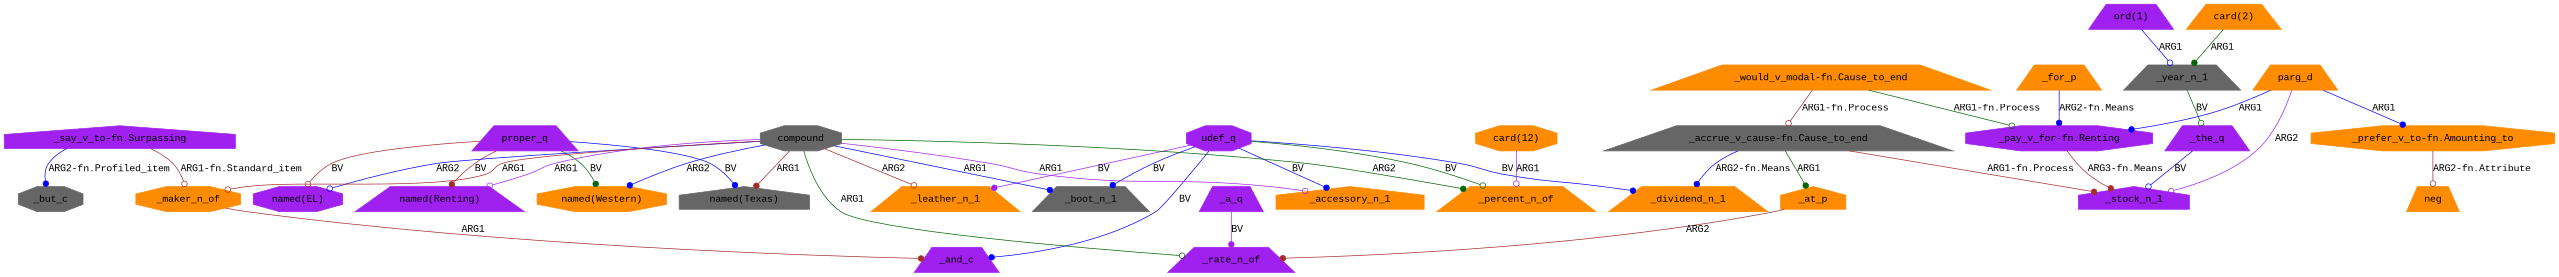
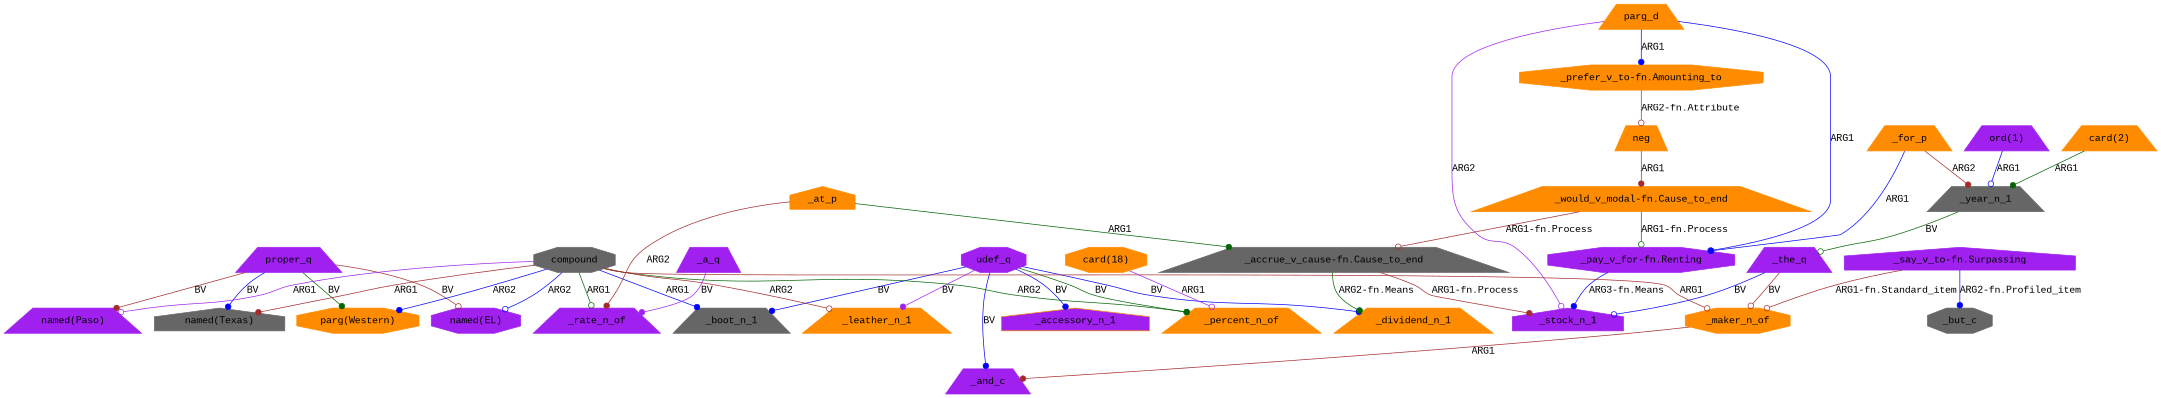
  digraph {
    fontname="Liberation Mono"
    node [color=darkorange fontname="Liberation Mono" shape=trapezium style=filled]
    edge [arrowhead=dot color=blue fontname="Liberation Mono"]
    proper_q [color=purple]
    "named(Texas)" [color=gray40 shape=house]
-   "named(Western)" [shape=octagon]
+   "named(Western)" [shape=octagon label="parg(Western)"]
    "named(EL)" [color=purple shape=octagon]
-   "named(Paso)" [color=purple label="named(Renting)"]
+   "named(Paso)" [color=purple]
    udef_q [color=purple shape=octagon]
    _dividend_n_1
-   _accessory_n_1 [shape=house]
+   _accessory_n_1 [shape=house fillcolor=purple]
    _and_c [color=purple]
    _boot_n_1 [color=gray40]
    _percent_n_of
    _leather_n_1
    "_say_v_to-fn.Surpassing" [color=purple shape=house]
    _maker_n_of [shape=octagon]
    _but_c [color=gray40 shape=octagon]
    "_pay_v_for-fn.Renting" [color=purple shape=octagon]
    parg_d
    "_prefer_v_to-fn.Amounting_to" [shape=octagon]
    _stock_n_1 [color=purple shape=house]
    neg
    "_accrue_v_cause-fn.Cause_to_end" [color=gray40]
    compound [color=gray40 shape=octagon]
    _rate_n_of [color=purple]
    _for_p
    _year_n_1 [color=gray40]
    _the_q [color=purple]
    "ord(1)" [color=purple]
-   "card(12)" [shape=octagon]
+   "card(12)" [shape=octagon label="card(18)"]
    "_would_v_modal-fn.Cause_to_end"
    _at_p [shape=house]
    "card(2)"
    _a_q [color=purple]
    proper_q -> "named(Texas)" [label=BV]
    proper_q -> "named(Western)" [color=darkgreen label=BV]
    proper_q -> "named(EL)" [arrowhead=odot color=brown label=BV]
    proper_q -> "named(Paso)" [color=brown label=BV]
    udef_q -> _dividend_n_1 [label=BV]
    udef_q -> _accessory_n_1 [label=BV]
    udef_q -> _and_c [label=BV]
    udef_q -> _boot_n_1 [label=BV]
    udef_q -> _percent_n_of [arrowhead=odot color=darkgreen label=BV]
    udef_q -> _leather_n_1 [color=purple label=BV]
    "_say_v_to-fn.Surpassing" -> _maker_n_of [arrowhead=odot color=brown label="ARG1-fn.Standard_item"]
    "_say_v_to-fn.Surpassing" -> _but_c [label="ARG2-fn.Profiled_item"]
    _maker_n_of -> _and_c [color=brown label=ARG1]
-   "_pay_v_for-fn.Renting" -> _stock_n_1 [color=brown label="ARG3-fn.Means"]
-   parg_d -> "_pay_v_for-fn.Renting" [label=ARG1]
+   "_pay_v_for-fn.Renting" -> _stock_n_1 [label="ARG3-fn.Means"]
+   parg_d -> "_pay_v_for-fn.Renting" [arrowhead=odot label=ARG1]
    parg_d -> "_prefer_v_to-fn.Amounting_to" [label=ARG1]
    parg_d -> _stock_n_1 [arrowhead=odot color=purple label=ARG2]
    "_prefer_v_to-fn.Amounting_to" -> neg [arrowhead=odot color=brown label="ARG2-fn.Attribute"]
-   "_accrue_v_cause-fn.Cause_to_end" -> _dividend_n_1 [label="ARG2-fn.Means"]
+   neg -> "_would_v_modal-fn.Cause_to_end" [color=brown label=ARG1]
+   "_accrue_v_cause-fn.Cause_to_end" -> _dividend_n_1 [color=darkgreen label="ARG2-fn.Means"]
    "_accrue_v_cause-fn.Cause_to_end" -> _stock_n_1 [color=brown label="ARG1-fn.Process"]
    compound -> "named(Texas)" [color=brown label=ARG1]
    compound -> "named(Western)" [label=ARG2]
    compound -> "named(EL)" [arrowhead=odot label=ARG2]
    compound -> "named(Paso)" [arrowhead=odot color=purple label=ARG1]
-   compound -> _accessory_n_1 [arrowhead=odot color=purple label=ARG1]
    compound -> _boot_n_1 [label=ARG1]
    compound -> _percent_n_of [color=darkgreen label=ARG2]
    compound -> _leather_n_1 [arrowhead=odot color=brown label=ARG2]
    compound -> _maker_n_of [arrowhead=odot color=brown label=ARG1]
    compound -> _rate_n_of [arrowhead=odot color=darkgreen label=ARG1]
-   _for_p -> "_pay_v_for-fn.Renting" [label="ARG2-fn.Means"]
+   _for_p -> "_pay_v_for-fn.Renting" [label=ARG1]
+   _for_p -> _year_n_1 [color=brown label=ARG2]
    _year_n_1 -> _the_q [arrowhead=odot color=darkgreen label=BV]
+   _the_q -> _maker_n_of [arrowhead=odot color=brown label=BV]
    _the_q -> _stock_n_1 [arrowhead=odot label=BV]
    "ord(1)" -> _year_n_1 [arrowhead=odot label=ARG1]
    "card(12)" -> _percent_n_of [arrowhead=odot color=purple label=ARG1]
    "_would_v_modal-fn.Cause_to_end" -> "_pay_v_for-fn.Renting" [arrowhead=odot color=darkgreen label="ARG1-fn.Process"]
    "_would_v_modal-fn.Cause_to_end" -> "_accrue_v_cause-fn.Cause_to_end" [arrowhead=odot color=brown label="ARG1-fn.Process"]
-   "_accrue_v_cause-fn.Cause_to_end" -> _at_p [color=darkgreen label=ARG1]
+   _at_p -> "_accrue_v_cause-fn.Cause_to_end" [color=darkgreen label=ARG1]
    _at_p -> _rate_n_of [color=brown label=ARG2]
    "card(2)" -> _year_n_1 [color=darkgreen label=ARG1]
    _a_q -> _rate_n_of [color=purple label=BV]
  }
